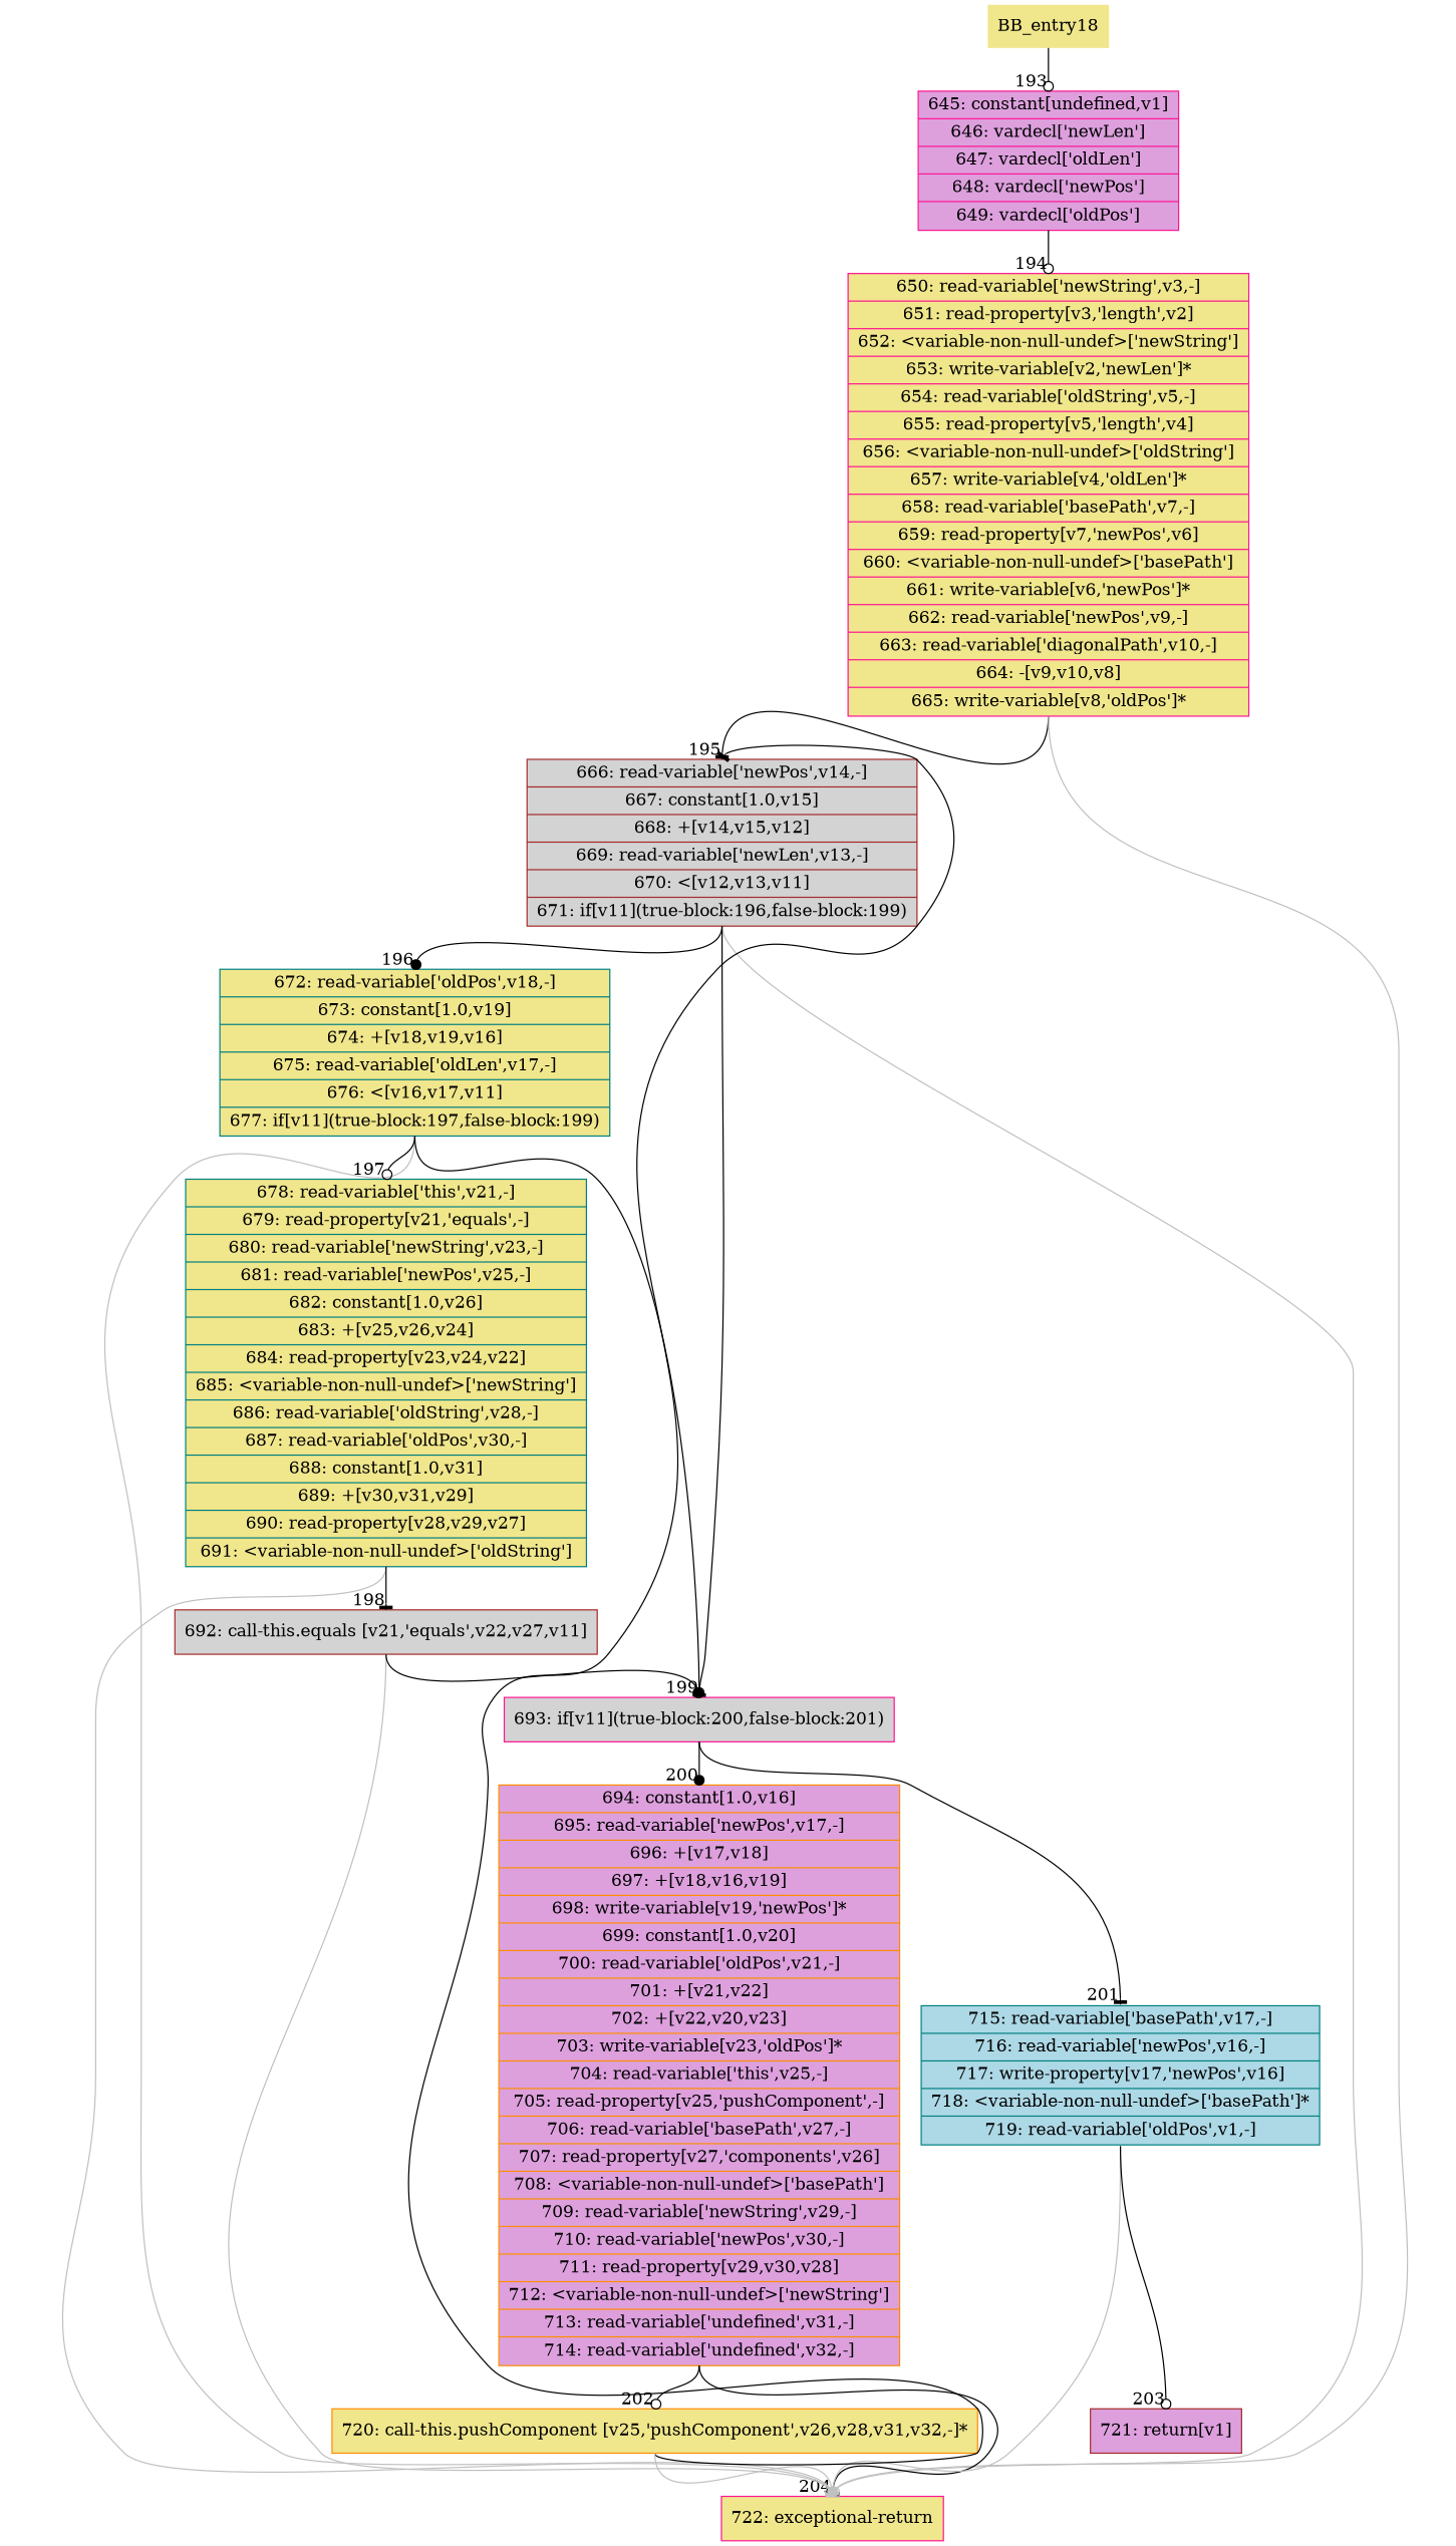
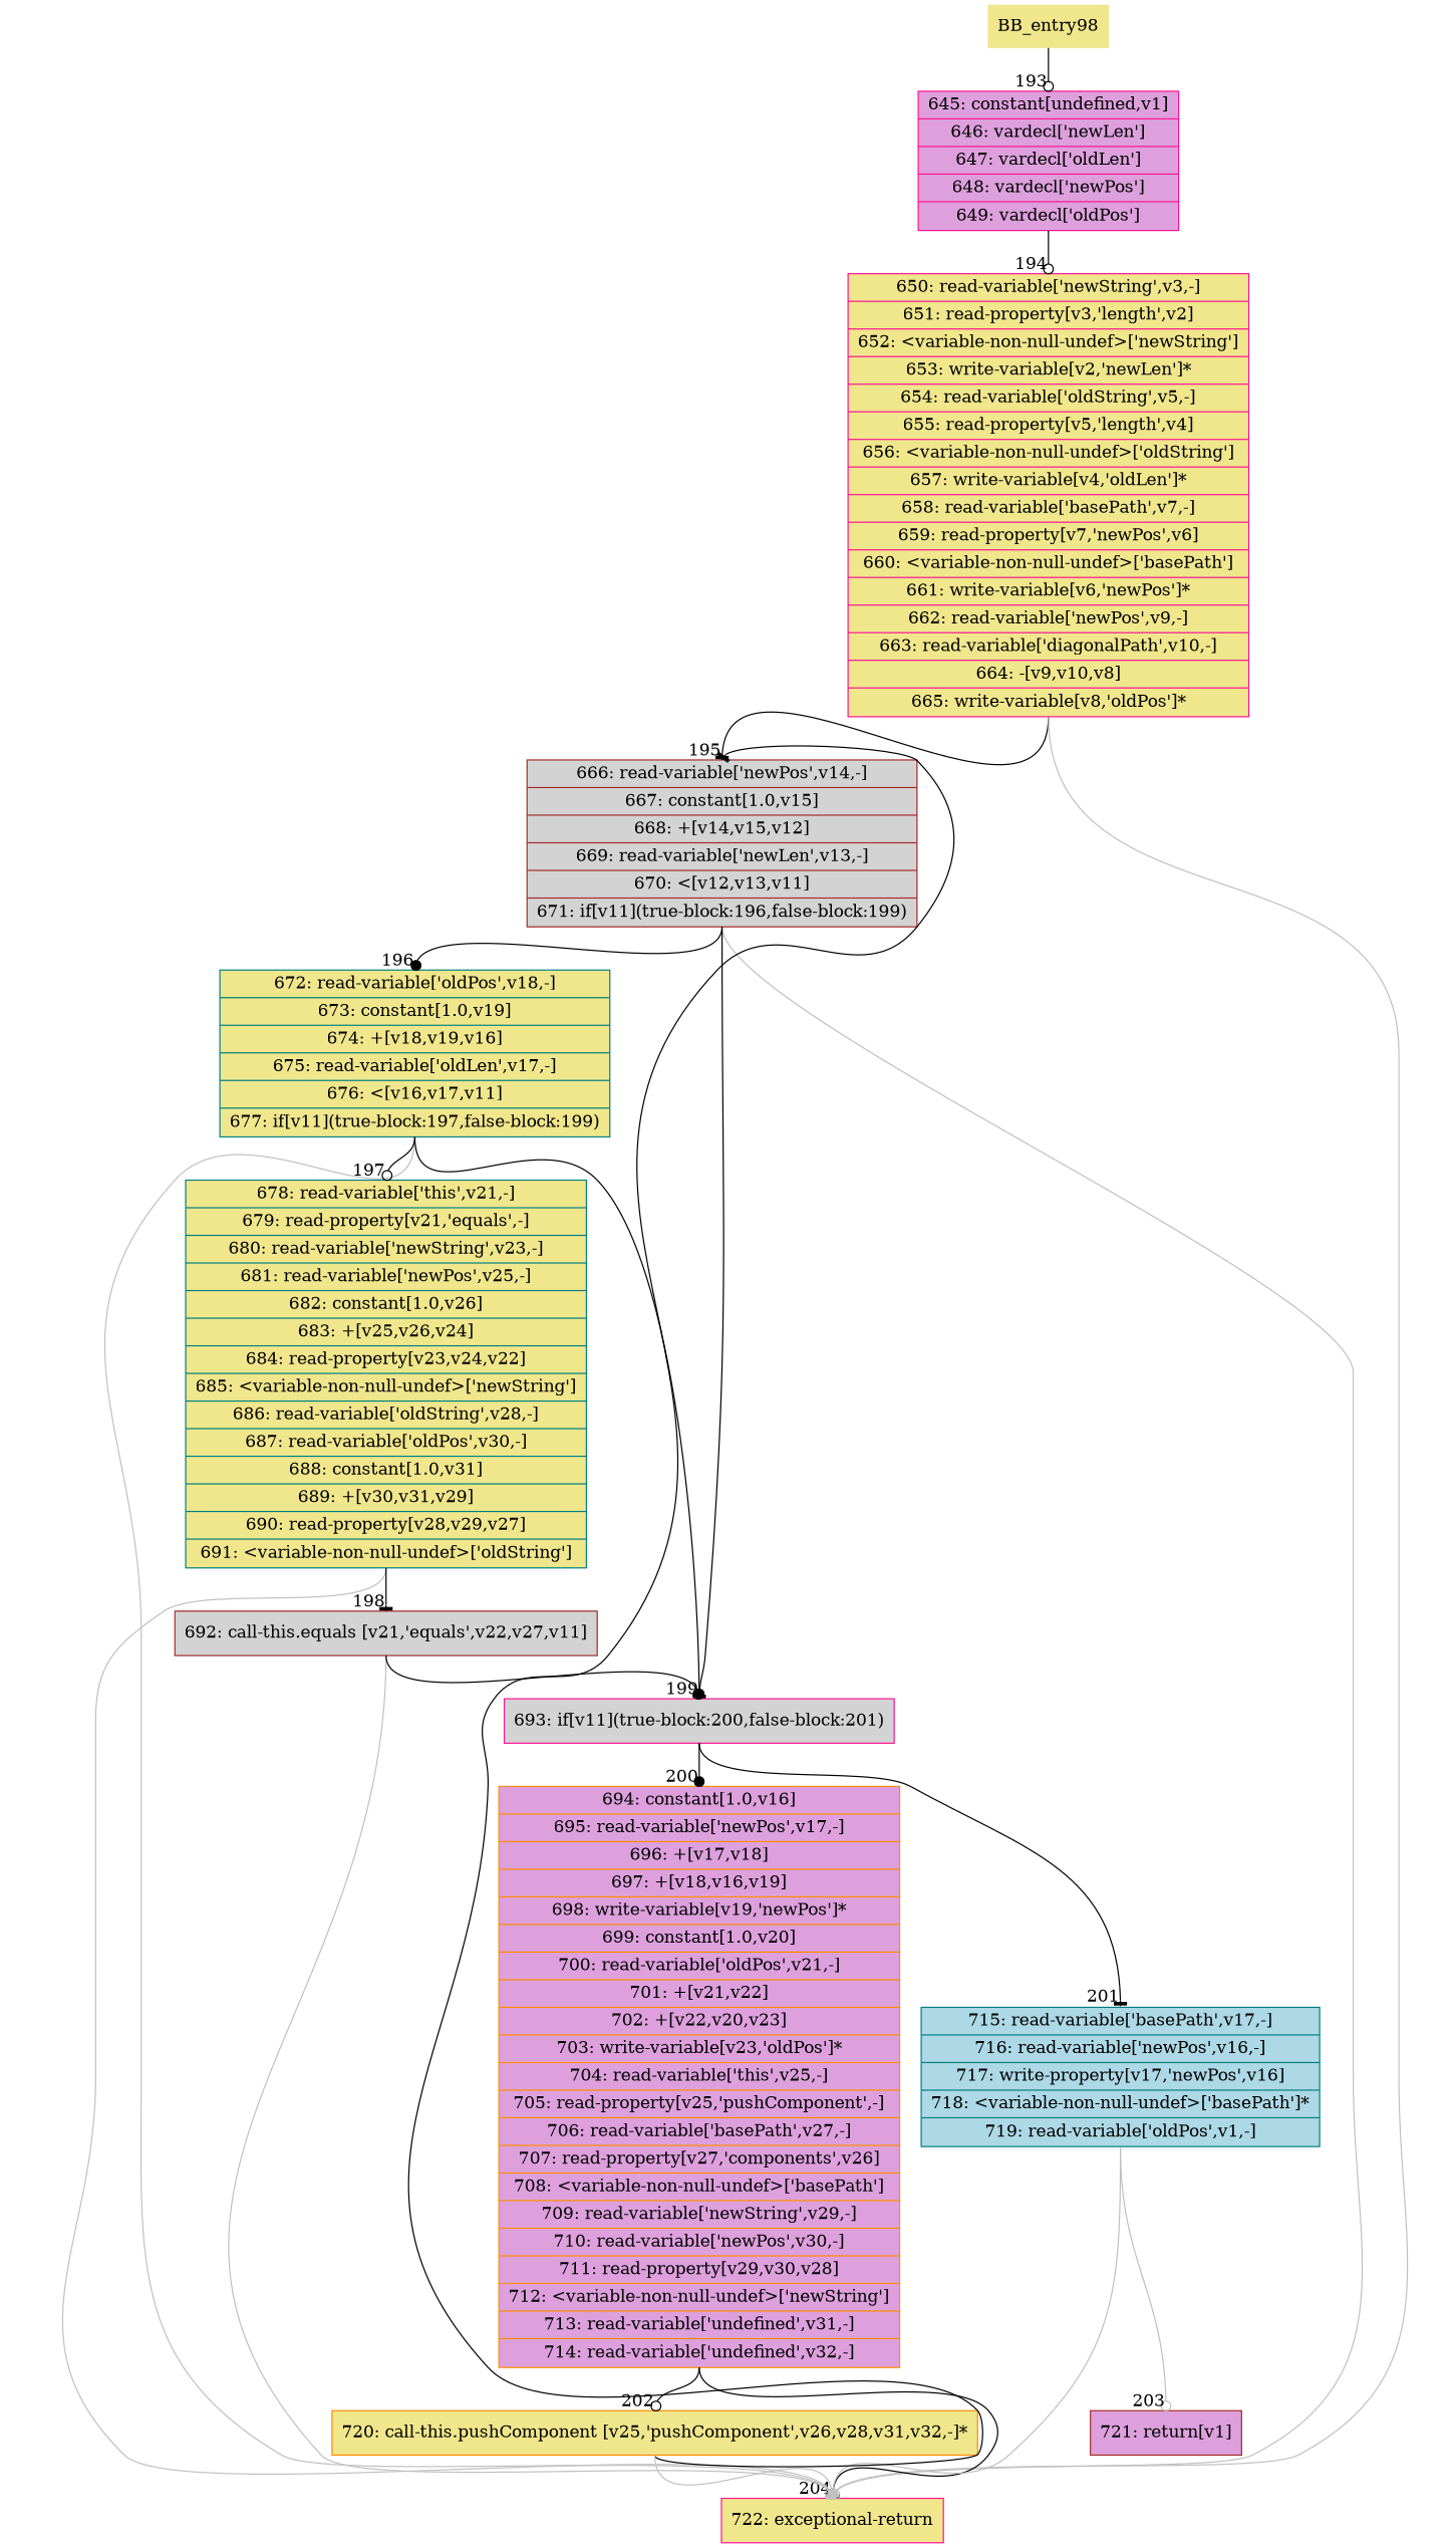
  digraph {
    fontname="DejaVu Serif"
    rankdir=TD
    node [color=deeppink fillcolor=khaki fontname="DejaVu Serif" shape=record style=filled]
    edge [arrowhead=tee fontname="DejaVu Serif" headport=n tailport=s]
-   BB_entry18 [color=darkorange shape=none]
+   BB_entry18 [color=darkorange shape=none label=BB_entry98]
    n2 [fillcolor=plum label="{645: constant[undefined,v1]|646: vardecl['newLen']|647: vardecl['oldLen']|648: vardecl['newPos']|649: vardecl['oldPos']}"]
    n3 [label="{650: read-variable['newString',v3,-]|651: read-property[v3,'length',v2]|652: \<variable-non-null-undef\>['newString']|653: write-variable[v2,'newLen']*|654: read-variable['oldString',v5,-]|655: read-property[v5,'length',v4]|656: \<variable-non-null-undef\>['oldString']|657: write-variable[v4,'oldLen']*|658: read-variable['basePath',v7,-]|659: read-property[v7,'newPos',v6]|660: \<variable-non-null-undef\>['basePath']|661: write-variable[v6,'newPos']*|662: read-variable['newPos',v9,-]|663: read-variable['diagonalPath',v10,-]|664: -[v9,v10,v8]|665: write-variable[v8,'oldPos']*}"]
    n4 [color=brown fillcolor=lightgrey label="{666: read-variable['newPos',v14,-]|667: constant[1.0,v15]|668: +[v14,v15,v12]|669: read-variable['newLen',v13,-]|670: \<[v12,v13,v11]|671: if[v11](true-block:196,false-block:199)}"]
    n5 [label="{722: exceptional-return}"]
    n6 [fillcolor=lightgrey label="{693: if[v11](true-block:200,false-block:201)}"]
    n7 [color=teal label="{672: read-variable['oldPos',v18,-]|673: constant[1.0,v19]|674: +[v18,v19,v16]|675: read-variable['oldLen',v17,-]|676: \<[v16,v17,v11]|677: if[v11](true-block:197,false-block:199)}"]
    n8 [color=darkorange fillcolor=plum label="{694: constant[1.0,v16]|695: read-variable['newPos',v17,-]|696: +[v17,v18]|697: +[v18,v16,v19]|698: write-variable[v19,'newPos']*|699: constant[1.0,v20]|700: read-variable['oldPos',v21,-]|701: +[v21,v22]|702: +[v22,v20,v23]|703: write-variable[v23,'oldPos']*|704: read-variable['this',v25,-]|705: read-property[v25,'pushComponent',-]|706: read-variable['basePath',v27,-]|707: read-property[v27,'components',v26]|708: \<variable-non-null-undef\>['basePath']|709: read-variable['newString',v29,-]|710: read-variable['newPos',v30,-]|711: read-property[v29,v30,v28]|712: \<variable-non-null-undef\>['newString']|713: read-variable['undefined',v31,-]|714: read-variable['undefined',v32,-]}"]
    n9 [color=teal fillcolor=lightblue label="{715: read-variable['basePath',v17,-]|716: read-variable['newPos',v16,-]|717: write-property[v17,'newPos',v16]|718: \<variable-non-null-undef\>['basePath']*|719: read-variable['oldPos',v1,-]}"]
    n10 [color=teal label="{678: read-variable['this',v21,-]|679: read-property[v21,'equals',-]|680: read-variable['newString',v23,-]|681: read-variable['newPos',v25,-]|682: constant[1.0,v26]|683: +[v25,v26,v24]|684: read-property[v23,v24,v22]|685: \<variable-non-null-undef\>['newString']|686: read-variable['oldString',v28,-]|687: read-variable['oldPos',v30,-]|688: constant[1.0,v31]|689: +[v30,v31,v29]|690: read-property[v28,v29,v27]|691: \<variable-non-null-undef\>['oldString']}"]
    n11 [color=darkorange label="{720: call-this.pushComponent [v25,'pushComponent',v26,v28,v31,v32,-]*}"]
    n12 [color=brown fillcolor=plum label="{721: return[v1]}"]
    n13 [color=brown fillcolor=lightgrey label="{692: call-this.equals [v21,'equals',v22,v27,v11]}"]
    BB_entry18 -> n2 [arrowhead=odot headlabel="    193"]
    n2 -> n3 [arrowhead=odot headlabel="      194"]
    n3 -> n4 [headlabel="      195"]
    n3 -> n5 [arrowhead=odot color=gray headlabel="      204"]
    n4 -> n5 [color=gray]
    n4 -> n6 [headlabel="      199"]
    n4 -> n7 [arrowhead=dot headlabel="      196"]
    n6 -> n8 [arrowhead=dot headlabel="      200"]
    n6 -> n9 [headlabel="      201"]
    n7 -> n5 [color=gray]
    n7 -> n6 [arrowhead=odot]
    n7 -> n10 [arrowhead=odot headlabel="      197"]
    n8 -> n5 [color=black]
    n8 -> n11 [arrowhead=odot headlabel="      202"]
    n9 -> n5 [arrowhead=dot color=gray]
-   n9 -> n12 [arrowhead=odot headlabel="      203"]
+   n9 -> n12 [arrowhead=odot headlabel="      203" color=gray]
    n10 -> n5 [color=gray]
    n10 -> n13 [headlabel="      198"]
    n11 -> n4
    n11 -> n5 [color=gray]
    n13 -> n5 [arrowhead=odot color=gray]
    n13 -> n6 [arrowhead=dot]
  }
